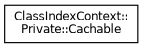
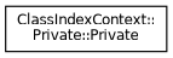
  digraph {
    rankdir=LR
-   n1 [color=black fillcolor=white fontname=Helvetica fontsize=10 height=0.2 label="ClassIndexContext::\lPrivate::Cachable" shape=record style=filled width=0.4]
+   n1 [color=black fillcolor=white fontname=Helvetica fontsize=10 height=0.2 label="ClassIndexContext::\lPrivate::Private" shape=record style=filled width=0.4]
  }
